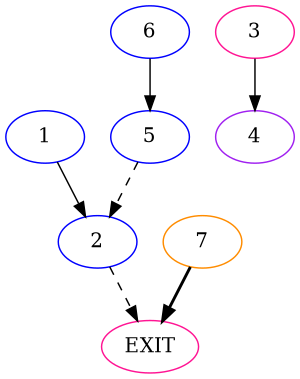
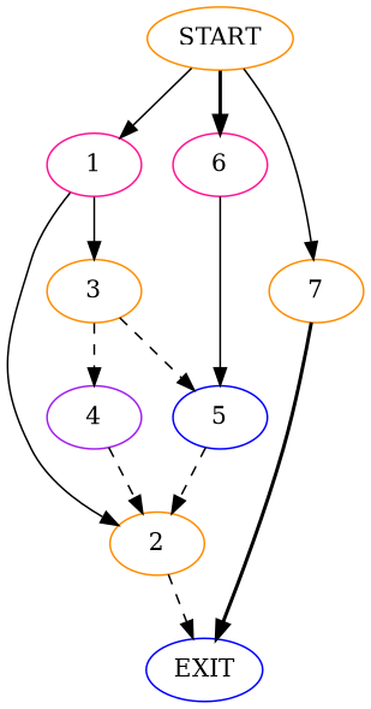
  digraph {
    node [color=darkorange]
    edge [style=solid]
-   1 [color=blue]
-   6 [color=blue]
+   n1 [label=START]
+   1 [color=deeppink]
+   6 [color=deeppink]
    7
-   2 [color=blue]
-   3 [color=deeppink]
+   2
+   3
    5 [color=blue]
-   n8 [color=deeppink label=EXIT]
+   n8 [color=blue label=EXIT]
    4 [color=purple]
+   n1 -> 1
+   n1 -> 6 [style=bold]
+   n1 -> 7
    1 -> 2
+   1 -> 3
    6 -> 5
    7 -> n8 [style=bold]
    2 -> n8 [style=dashed]
-   3 -> 4
+   3 -> 5 [style=dashed]
+   3 -> 4 [style=dashed]
    5 -> 2 [style=dashed]
+   4 -> 2 [style=dashed]
  }
